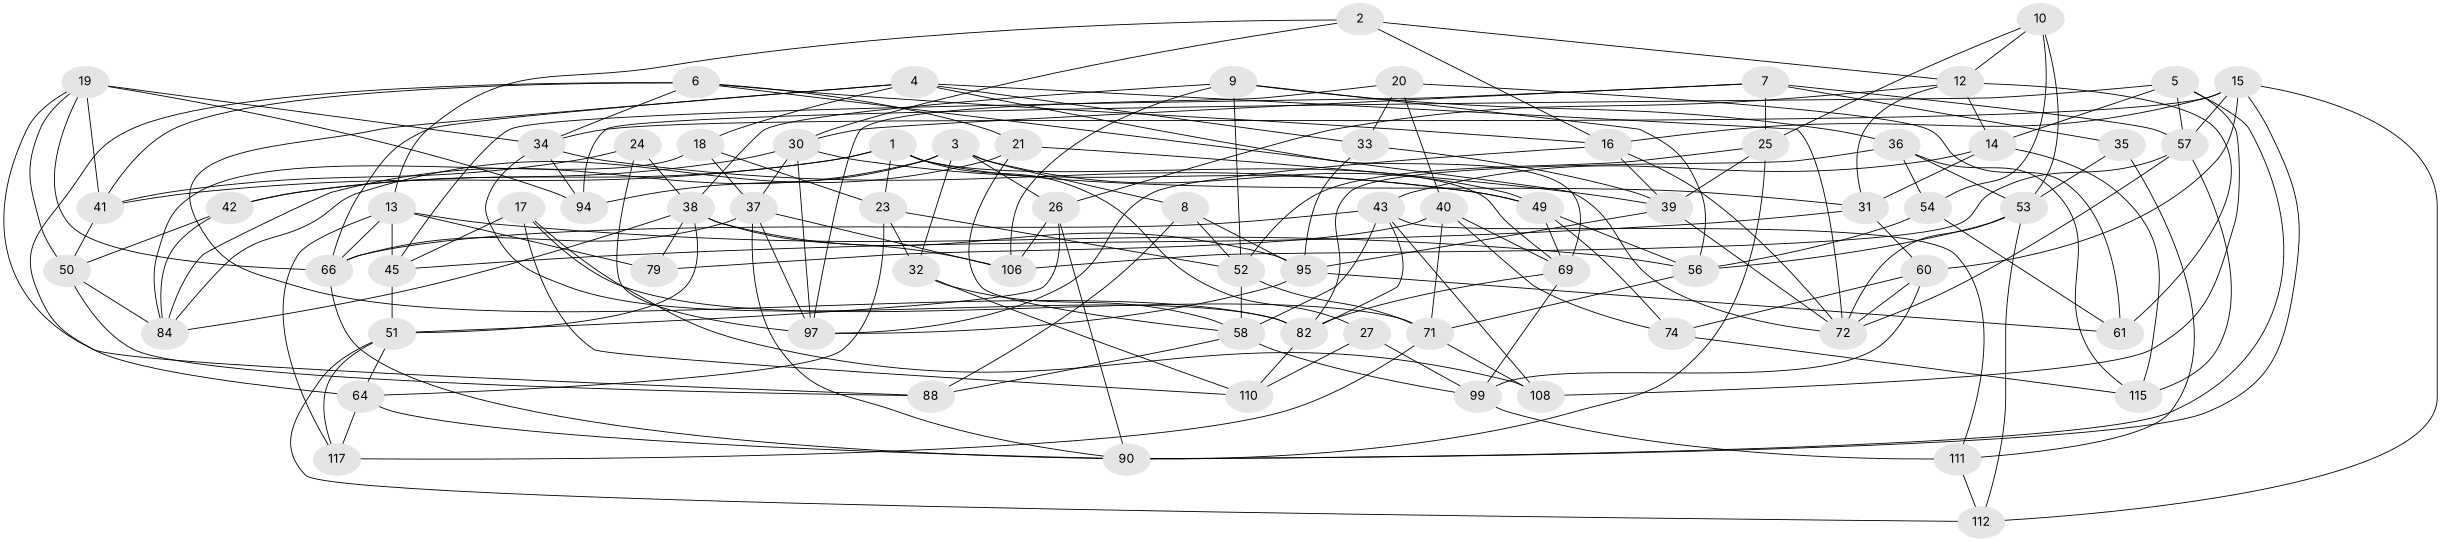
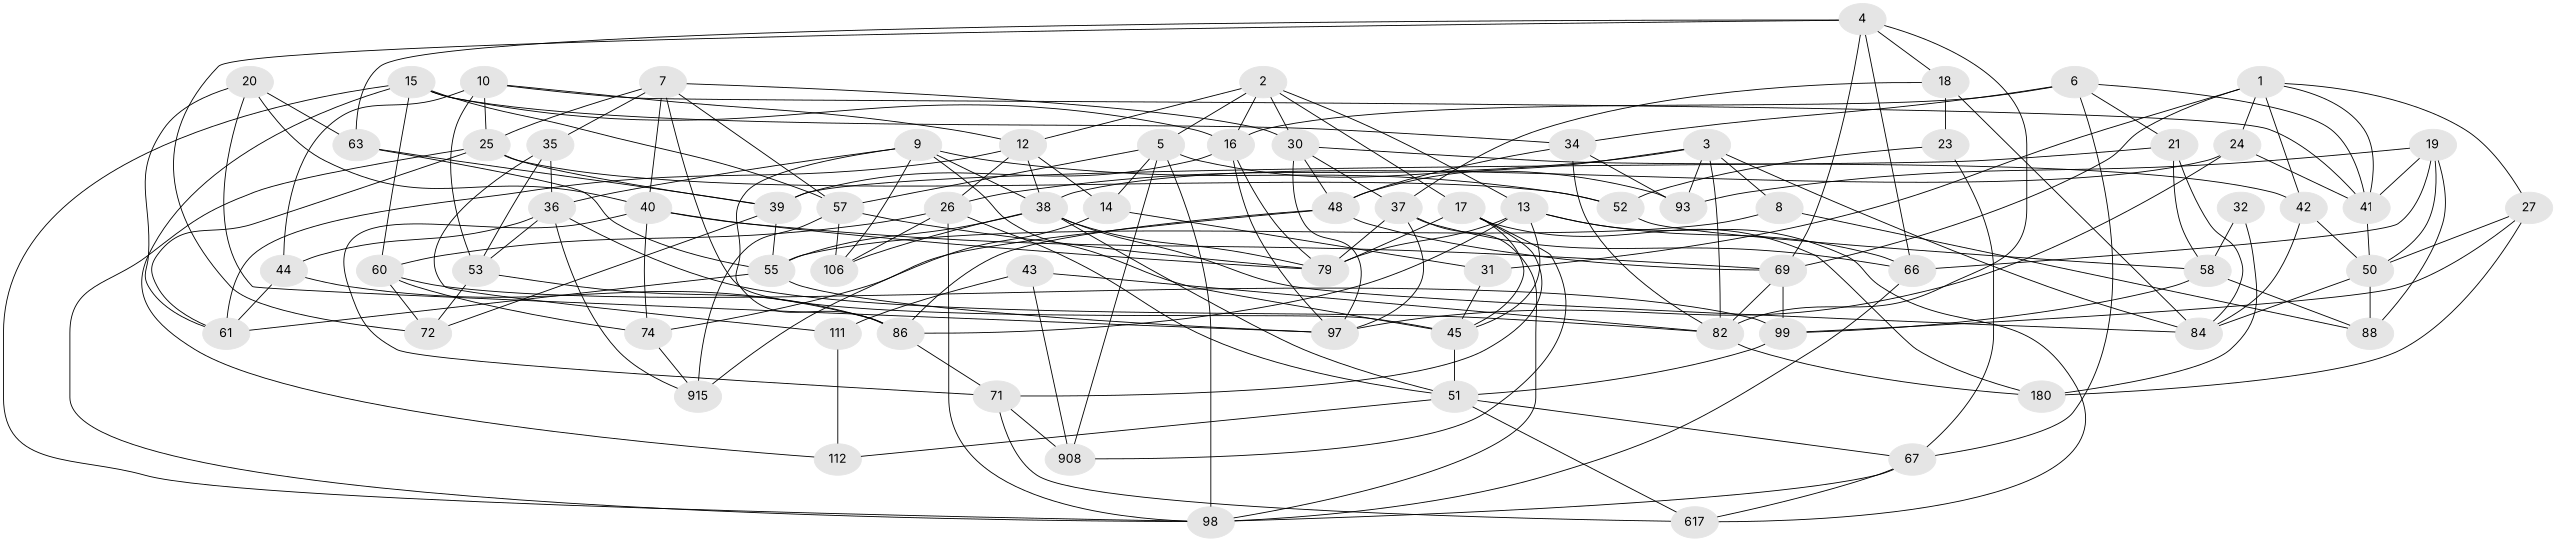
  graph {
    fontname=Inter
    node [color=gray90 fontname=Inter style=filled]
    edge [fontname=Inter]
    1 [super="+62"]
    24
    27
    31
    41 [super="+121"]
    42
    69 [super="+96"]
    38 [super="+59"]
    97 [super="+109"]
-   110
+   110 [label=180]
    50 [super="+122"]
    99 [super="+101"]
    45 [super="+87"]
    84 [super="+85"]
    82 [super="+116"]
    2 [super="+22"]
    5 [super="+11"]
    12 [super="+92"]
    13 [super="+119"]
    16 [super="+64"]
    17 [super="+63"]
    30 [super="+47"]
-   94
+   94 [label=93]
    14 [super="+54"]
    57 [super="+114"]
-   98 [super="+105" label=90]
-   108
+   98 [super="+105"]
+   108 [label=908]
    26 [super="+93"]
    61 [super="+103"]
    66 [super="+83"]
-   56 [super="+120"]
+   56 [super="+120" label=86]
    79 [super="+123"]
-   117
+   117 [label=617]
    72 [super="+124"]
    39 [super="+102"]
    71 [super="+118"]
-   49 [super="+107"]
+   49 [super="+107" label=48]
    37 [super="+89"]
    3 [super="+65"]
    8
    32
    52 [super="+81"]
-   55 [super="+77" label=95]
+   55 [super="+77"]
    88
    106
    60 [super="+86"]
    51 [super="+91"]
    58 [super="+90"]
    74
    4 [super="+95"]
    18
-   33
+   33 [label=63]
    23
    43 [super="+68"]
-   115
+   115 [label=915]
    6 [super="+29"]
    21
    34 [super="+104"]
-   67 [super="+100" label=64]
+   67 [super="+100"]
    7 [super="+28"]
    25 [super="+76"]
    35
    40 [super="+78"]
    36 [super="+48"]
    53 [super="+80"]
    111
    9 [super="+113"]
-   44 [super="+46" label=54]
+   44 [super="+46"]
    10 [super="+75"]
    112
    15 [super="+70"]
    19 [super="+73"]
    20
-   1 -- 23
+   1 -- 24
    1 -- 27
    1 -- 31
    1 -- 41
    1 -- 42
    1 -- 69
    24 -- 41
    24 -- 38
    24 -- 97
    27 -- 110
+   27 -- 50
    27 -- 99
    31 -- 45
    41 -- 50
    42 -- 50
    42 -- 84
    69 -- 99
    69 -- 82
    38 -- 84
    38 -- 79
    38 -- 55
    38 -- 106
    38 -- 51
    50 -- 84
    50 -- 88
-   99 -- 111
+   99 -- 51
    45 -- 51
    82 -- 110
+   2 -- 5
    2 -- 12
    2 -- 13
    2 -- 16
+   2 -- 17
    2 -- 30
    5 -- 94
    5 -- 14
    5 -- 57
    5 -- 98
    5 -- 108
-   12 -- 31
+   12 -- 38
    12 -- 14
    12 -- 26
    12 -- 61
    13 -- 45
    13 -- 66
    13 -- 56
    13 -- 79
    13 -- 117
    16 -- 97
-   16 -- 72
+   16 -- 79
    16 -- 39
    17 -- 110
    17 -- 45
    17 -- 108
+   17 -- 79
    17 -- 71
    30 -- 42
    30 -- 97
    30 -- 49
    30 -- 37
    14 -- 31
-   14 -- 43
    14 -- 115
-   57 -- 72
+   57 -- 79
    57 -- 106
    57 -- 115
    26 -- 98
    26 -- 106
-   31 -- 60
+   26 -- 60
    26 -- 51
    66 -- 98
    56 -- 71
    39 -- 72
    39 -- 55
    71 -- 108
    71 -- 117
    49 -- 69
    49 -- 56
    49 -- 74
    37 -- 97
    37 -- 98
    37 -- 66
-   37 -- 106
+   37 -- 79
    3 -- 84
    3 -- 94
    3 -- 26
    3 -- 49
    3 -- 8
-   3 -- 32
-   8 -- 52
+   3 -- 82
    8 -- 55
    8 -- 88
    32 -- 110
    32 -- 58
-   52 -- 71
    52 -- 58
    55 -- 97
    55 -- 61
    60 -- 99 [weight=2]
    60 -- 72
    60 -- 74
    51 -- 117
    51 -- 67
    51 -- 112
    58 -- 99
    58 -- 88
    74 -- 115
    4 -- 69
    4 -- 82
    4 -- 66
    4 -- 72
    4 -- 18
    4 -- 33
    18 -- 84
    18 -- 37
    18 -- 23
    33 -- 39
    33 -- 55
-   23 -- 32
    23 -- 52
    23 -- 67
    43 -- 82
    43 -- 108
-   43 -- 66
-   43 -- 58
    43 -- 111
    6 -- 41
    6 -- 16
-   6 -- 72
    6 -- 21
    6 -- 34
    6 -- 67
    21 -- 84
    21 -- 39
    21 -- 58
    34 -- 82
    34 -- 94
    34 -- 49
    67 -- 98
    67 -- 117
    7 -- 45
    7 -- 30
    7 -- 57
    7 -- 25
    7 -- 35
+   7 -- 40
    25 -- 98
+   25 -- 61
    25 -- 39
    25 -- 52
+   35 -- 36
    35 -- 53
    35 -- 111
    40 -- 69
    40 -- 79
    40 -- 71
    40 -- 74
    36 -- 82
    36 -- 115
    36 -- 53
    36 -- 44
    53 -- 56
    53 -- 72
-   53 -- 112
    111 -- 112
    9 -- 38
+   9 -- 45
    9 -- 56
    9 -- 52
    9 -- 106
    9 -- 36
    44 -- 61 [weight=2]
    44 -- 56
+   10 -- 41
    10 -- 12
    10 -- 25
    10 -- 53
    10 -- 44 [weight=2]
    15 -- 16
    15 -- 57
    15 -- 98
    15 -- 60
    15 -- 34
    15 -- 112
    19 -- 41
    19 -- 50
    19 -- 94
    19 -- 66
    19 -- 88
-   19 -- 34
    20 -- 97
    20 -- 61
    20 -- 33
    20 -- 40
  }
